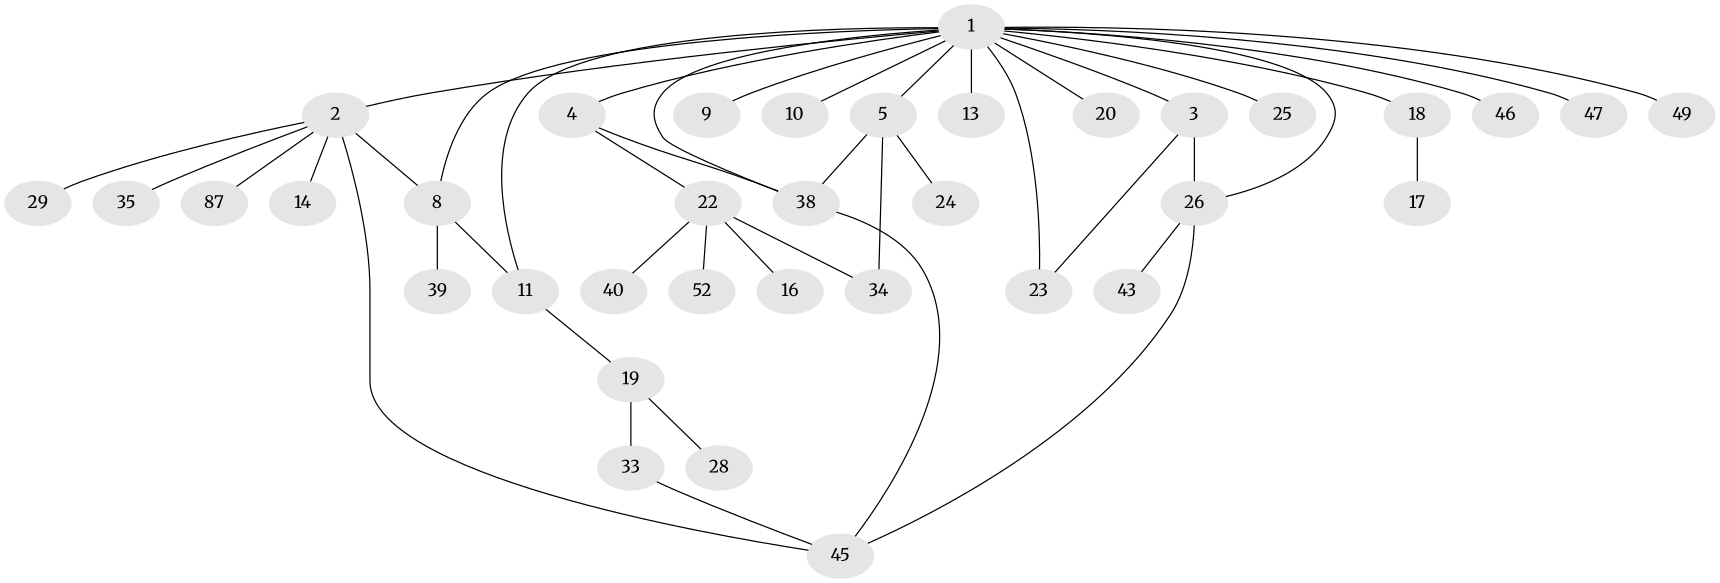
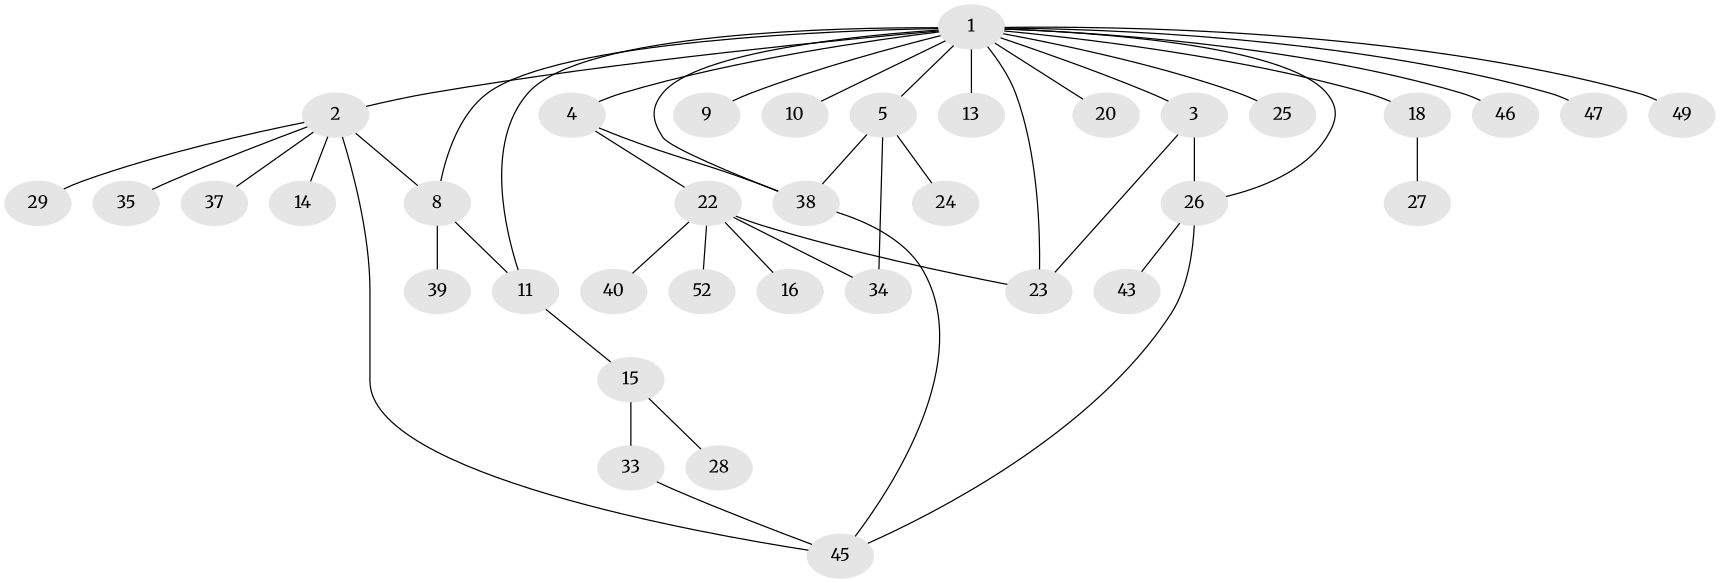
  graph {
    fontname=Merriweather
    node [color=gray90 fontname=Merriweather style=filled]
    edge [fontname=Merriweather]
    1 [super="+4"]
    2 [super="+17"]
    3 [super="+51"]
    5 [super="+15"]
    n5 [label=4 super="+22"]
    8 [super="+36"]
    9
    10
    11 [super="+31"]
    13
    18 [super="+32"]
    20
    23
    25 [super="+41"]
    26 [super="+42"]
    38
    46
    47
    49
    14
    29
    35
-   37 [label=87]
+   37
    45 [super="+50"]
    24
    34
    n27 [label=22 super="+21"]
    39
-   19 [super="+44"]
-   27 [super="+48" label=17]
+   19 [super="+44" label=15]
+   27 [super="+48"]
    43
    16
    40
    52
    28
    33
    1 -- 2 [weight=2]
    1 -- 3
    1 -- 5
    1 -- n5
    1 -- 8
    1 -- 9
    1 -- 10
    1 -- 11
    1 -- 13
    1 -- 18
    1 -- 20
    1 -- 23
    1 -- 25
    1 -- 26
    1 -- 38
    1 -- 46
    1 -- 47
    1 -- 49
    2 -- 8
    2 -- 14
    2 -- 29
    2 -- 35
    2 -- 37
    2 -- 45
    3 -- 23
    3 -- 26
    5 -- 38
    5 -- 24
    5 -- 34
    n5 -- 38
    n5 -- n27
    8 -- 11
    8 -- 39
    11 -- 19
    18 -- 27
    26 -- 45
    26 -- 43
    38 -- 45
+   n27 -- 23
    n27 -- 34
    n27 -- 16
    n27 -- 40
    n27 -- 52
    19 -- 28
    19 -- 33
    33 -- 45
  }
